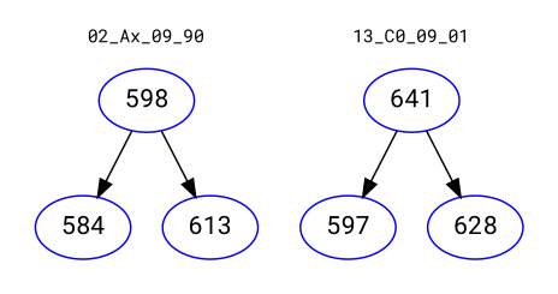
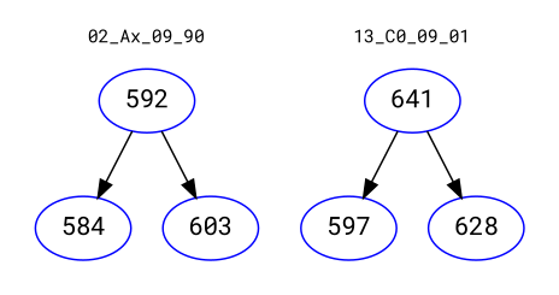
  digraph {
    fontname="Roboto Mono"
    node [color=blue fontname="Roboto Mono"]
    edge [color=black fontname="Roboto Mono"]
-   n1 [label=598]
+   n1 [label=592]
    n2 [label=584]
-   n3 [label=613]
+   n3 [label=603]
    n4 [label=641]
    n5 [label=597]
    n6 [label=628]
    subgraph cluster_1 {
      color=white
      fontsize=10
      label="02_Ax_09_90"
      n1
      n2
      n3
    }
    subgraph cluster_2 {
      color=white
      fontsize=10
      label="13_C0_09_01"
      n4
      n5
      n6
    }
    n1 -> n2
    n1 -> n3
    n4 -> n5
    n4 -> n6
  }
